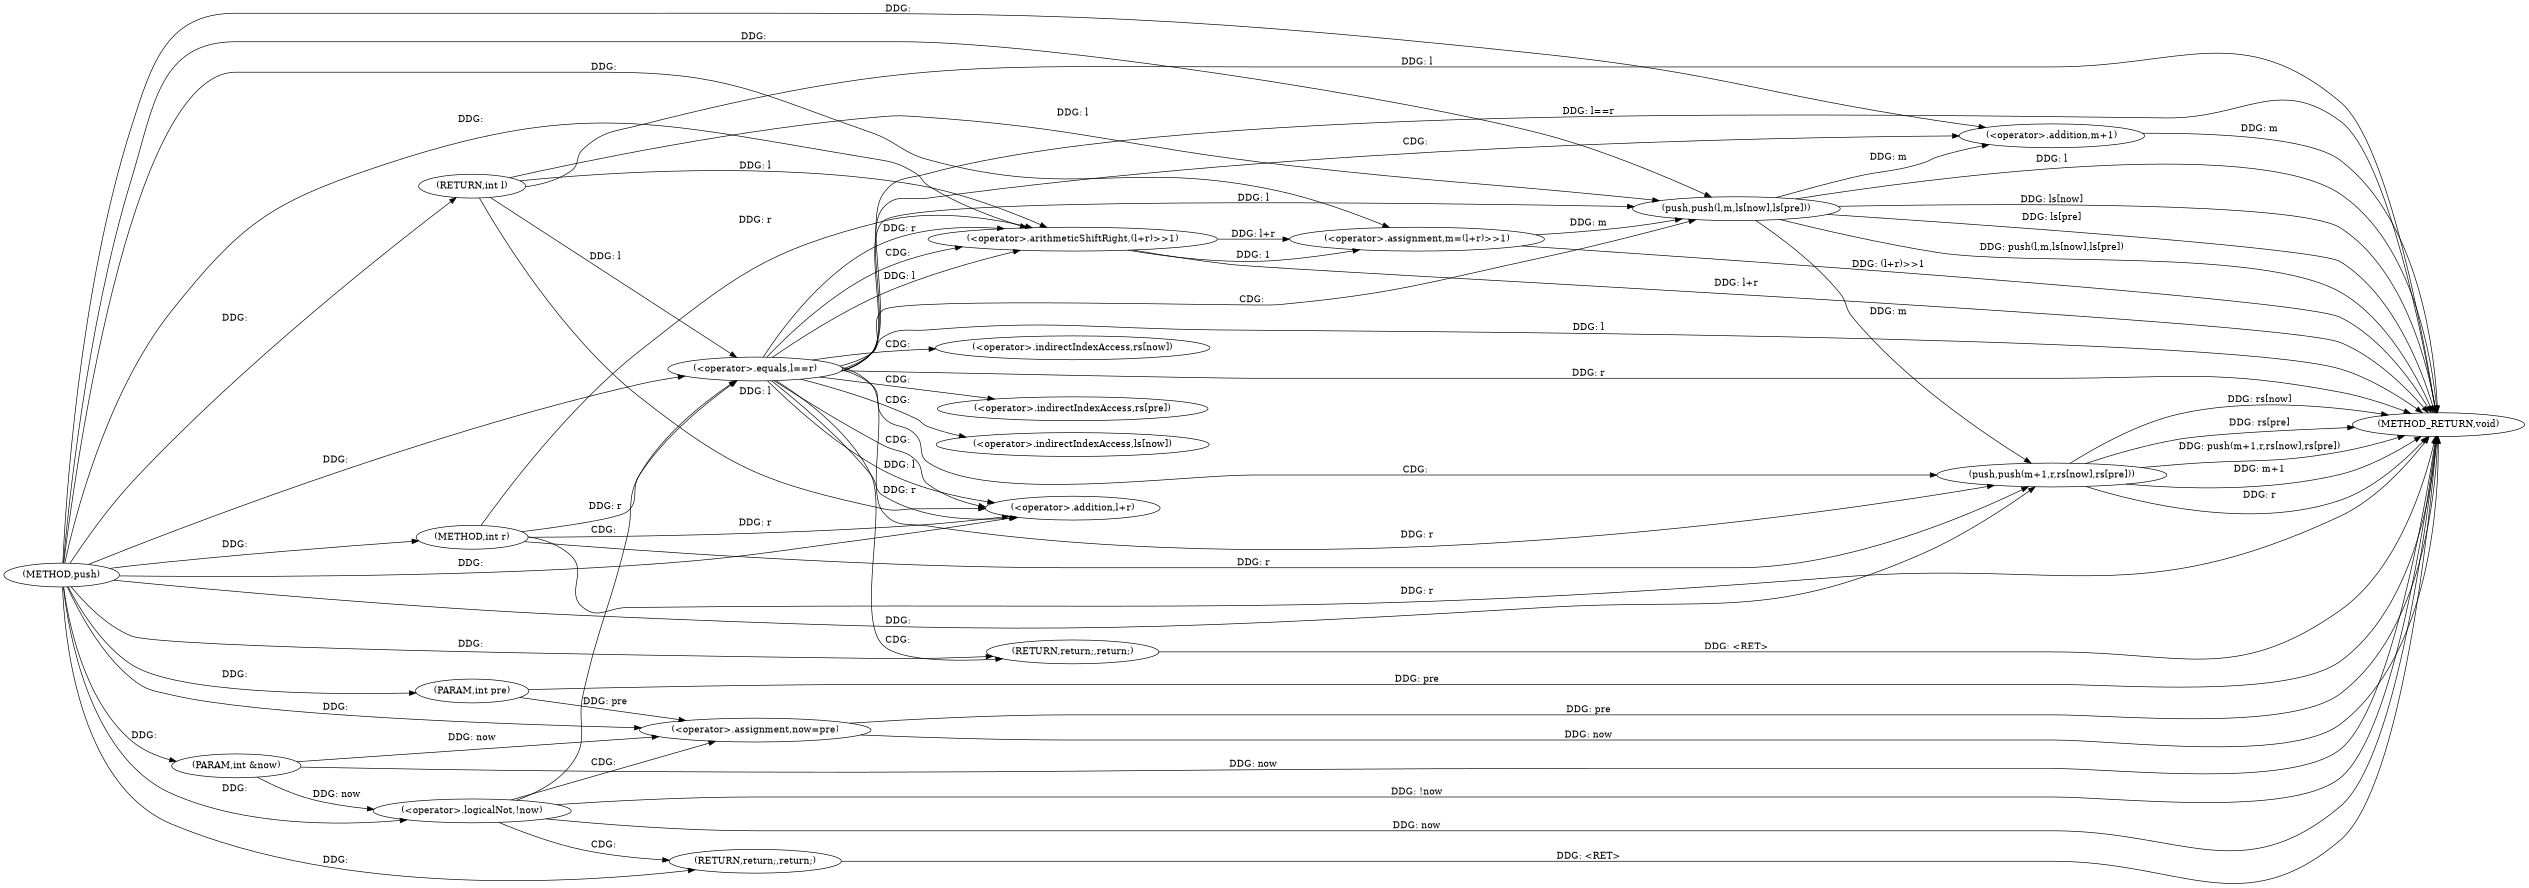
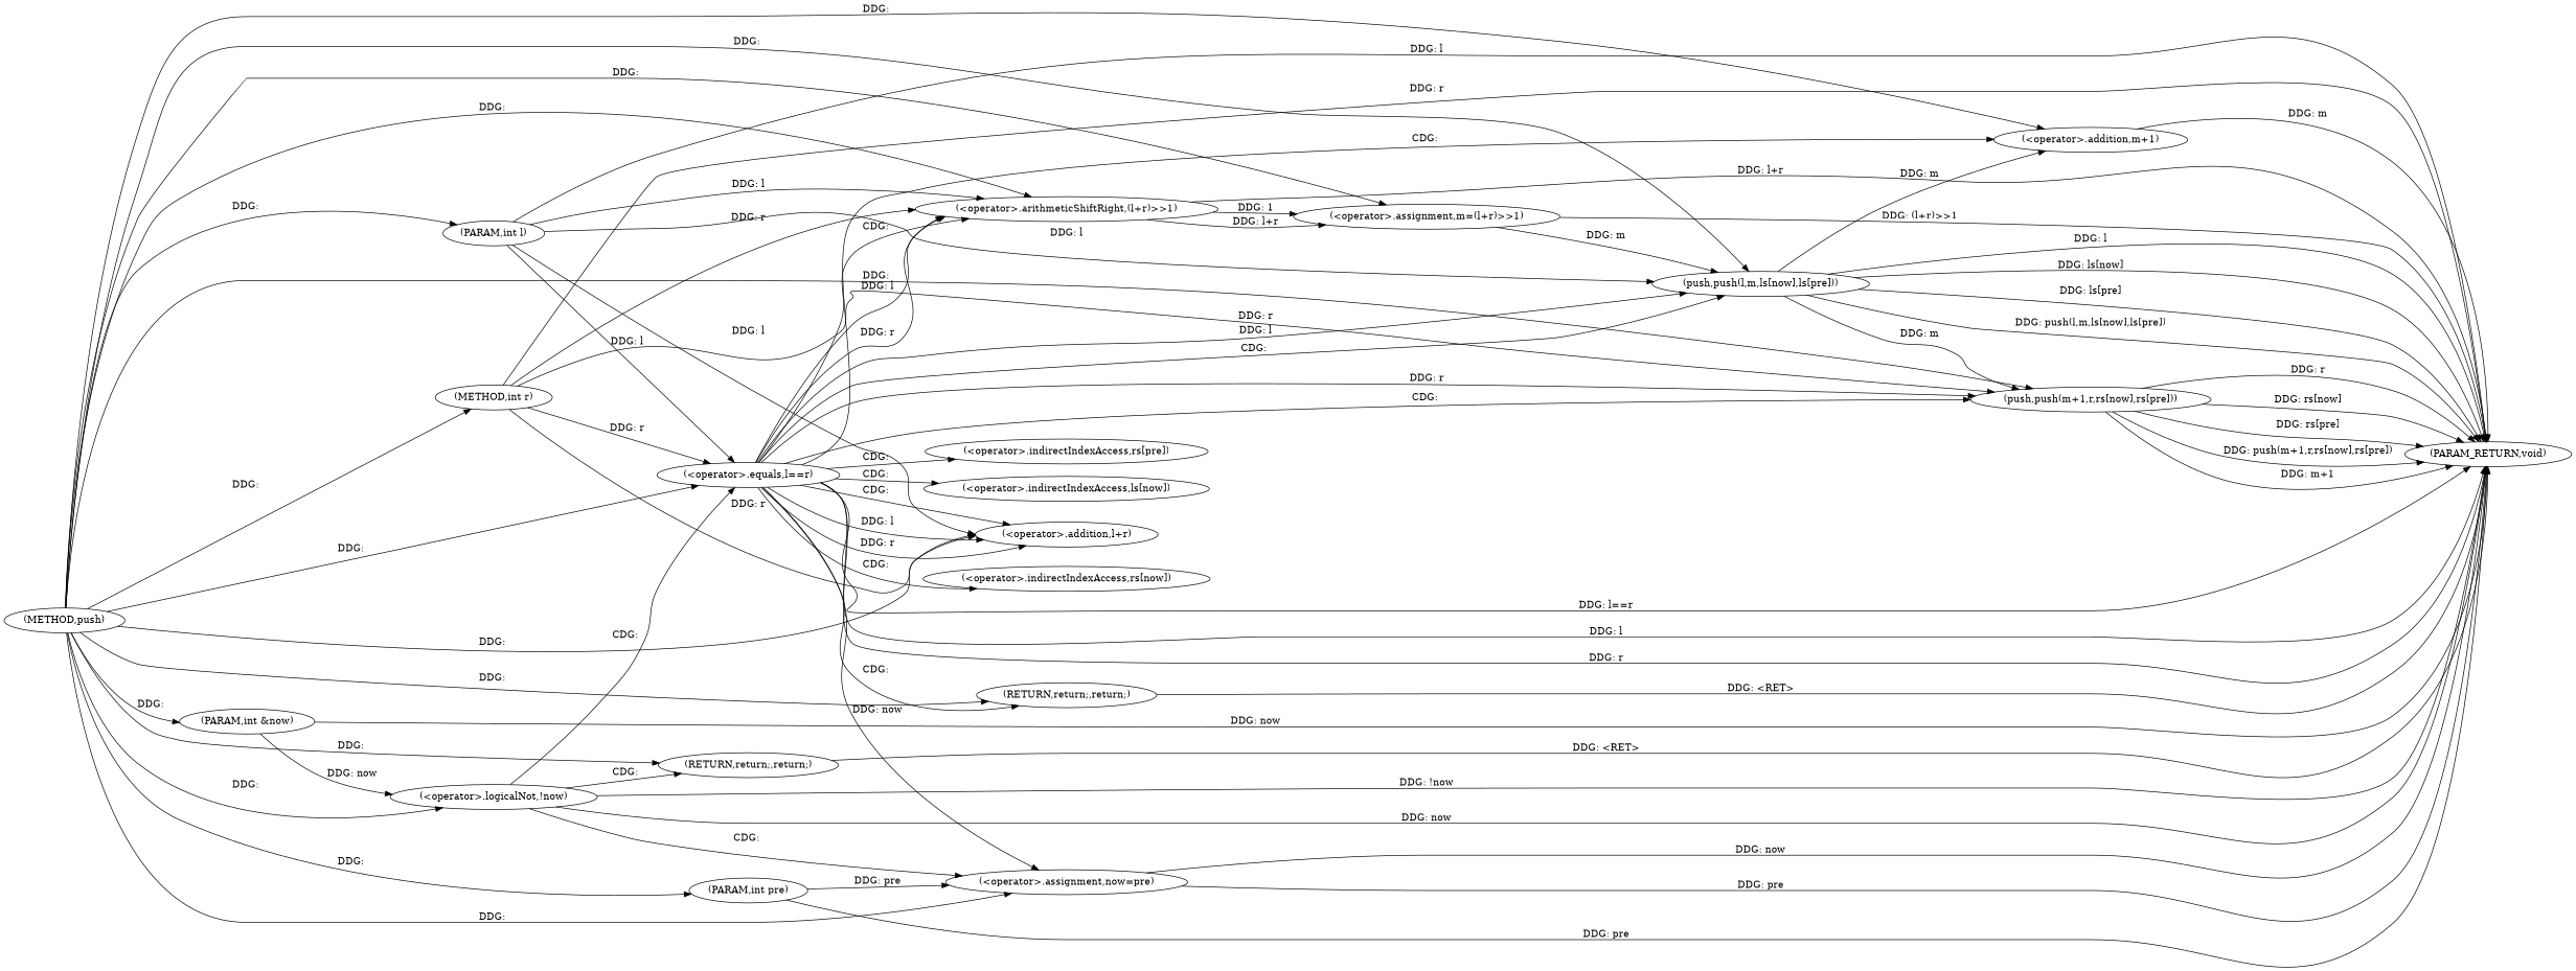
  digraph {
    rankdir=LR
    n1 [label="(METHOD,push)"]
-   n2 [label="(RETURN,int l)"]
+   n2 [label="(PARAM,int l)"]
    n3 [label="(METHOD,int r)"]
    n4 [label="(PARAM,int &now)"]
    n5 [label="(PARAM,int pre)"]
    n6 [label="(<operator>.assignment,m=(l+r)>>1)"]
    n7 [label="(push,push(l,m,ls[now],ls[pre]))"]
    n8 [label="(push,push(m+1,r,rs[now],rs[pre]))"]
    n9 [label="(<operator>.logicalNot,!now)"]
    n10 [label="(<operator>.equals,l==r)"]
    n11 [label="(RETURN,return;,return;)"]
    n12 [label="(<operator>.assignment,now=pre)"]
    n13 [label="(RETURN,return;,return;)"]
    n14 [label="(<operator>.arithmeticShiftRight,(l+r)>>1)"]
    n15 [label="(<operator>.addition,m+1)"]
    n16 [label="(<operator>.addition,l+r)"]
-   n17 [label="(METHOD_RETURN,void)"]
+   n17 [label="(PARAM_RETURN,void)"]
    n18 [label="(<operator>.indirectIndexAccess,ls[now])"]
    n19 [label="(<operator>.indirectIndexAccess,rs[now])"]
    n20 [label="(<operator>.indirectIndexAccess,rs[pre])"]
    n1 -> n2 [label="DDG: "]
    n1 -> n3 [label="DDG: "]
    n1 -> n4 [label="DDG: "]
    n1 -> n5 [label="DDG: "]
    n1 -> n6 [label="DDG: "]
    n1 -> n7 [label="DDG: "]
    n1 -> n8 [label="DDG: "]
    n1 -> n9 [label="DDG: "]
    n1 -> n10 [label="DDG: "]
    n1 -> n11 [label="DDG: "]
    n1 -> n12 [label="DDG: "]
    n1 -> n13 [label="DDG: "]
    n1 -> n14 [label="DDG: "]
    n1 -> n15 [label="DDG: "]
    n1 -> n16 [label="DDG: "]
    n2 -> n7 [label="DDG: l"]
    n2 -> n10 [label="DDG: l"]
    n2 -> n14 [label="DDG: l"]
    n2 -> n16 [label="DDG: l"]
    n2 -> n17 [label="DDG: l"]
    n3 -> n8 [label="DDG: r"]
    n3 -> n10 [label="DDG: r"]
    n3 -> n14 [label="DDG: r"]
    n3 -> n16 [label="DDG: r"]
    n3 -> n17 [label="DDG: r"]
    n4 -> n9 [label="DDG: now"]
-   n4 -> n12 [label="DDG: now"]
+   n10 -> n12 [label="DDG: now"]
    n4 -> n17 [label="DDG: now"]
    n5 -> n12 [label="DDG: pre"]
    n5 -> n17 [label="DDG: pre"]
    n6 -> n7 [label="DDG: m"]
    n6 -> n17 [label="DDG: (l+r)>>1"]
    n7 -> n8 [label="DDG: m"]
    n7 -> n15 [label="DDG: m"]
    n7 -> n17 [label="DDG: l"]
    n7 -> n17 [label="DDG: ls[now]"]
    n7 -> n17 [label="DDG: ls[pre]"]
    n7 -> n17 [label="DDG: push(l,m,ls[now],ls[pre])"]
    n8 -> n17 [label="DDG: m+1"]
    n8 -> n17 [label="DDG: r"]
    n8 -> n17 [label="DDG: rs[now]"]
    n8 -> n17 [label="DDG: rs[pre]"]
    n8 -> n17 [label="DDG: push(m+1,r,rs[now],rs[pre])"]
    n9 -> n10 [label="CDG: "]
    n9 -> n12 [label="CDG: "]
    n9 -> n13 [label="CDG: "]
    n9 -> n17 [label="DDG: now"]
    n9 -> n17 [label="DDG: !now"]
    n10 -> n7 [label="DDG: l"]
    n10 -> n7 [label="CDG: "]
    n10 -> n8 [label="DDG: r"]
    n10 -> n8 [label="CDG: "]
    n10 -> n11 [label="CDG: "]
    n10 -> n14 [label="DDG: l"]
    n10 -> n14 [label="DDG: r"]
    n10 -> n14 [label="CDG: "]
    n10 -> n15 [label="CDG: "]
    n10 -> n16 [label="DDG: l"]
    n10 -> n16 [label="DDG: r"]
    n10 -> n16 [label="CDG: "]
    n10 -> n17 [label="DDG: l"]
    n10 -> n17 [label="DDG: r"]
    n10 -> n17 [label="DDG: l==r"]
    n10 -> n18 [label="CDG: "]
    n10 -> n19 [label="CDG: "]
    n10 -> n20 [label="CDG: "]
    n11 -> n17 [label="DDG: <RET>"]
    n12 -> n17 [label="DDG: now"]
    n12 -> n17 [label="DDG: pre"]
    n13 -> n17 [label="DDG: <RET>"]
    n14 -> n6 [label="DDG: 1"]
    n14 -> n6 [label="DDG: l+r"]
    n14 -> n17 [label="DDG: l+r"]
    n15 -> n17 [label="DDG: m"]
  }
